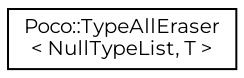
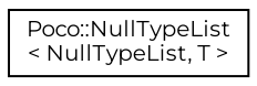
  digraph {
    rankdir=LR
    fontname=Montserrat
-   n1 [color=black fillcolor=white fontname=Montserrat fontsize=10 height=0.2 label="Poco::TypeAllEraser\l\< NullTypeList, T \>" shape=record style=filled width=0.4]
+   n1 [color=black fillcolor=white fontname=Montserrat fontsize=10 height=0.2 label="Poco::NullTypeList\l\< NullTypeList, T \>" shape=record style=filled width=0.4]
  }
